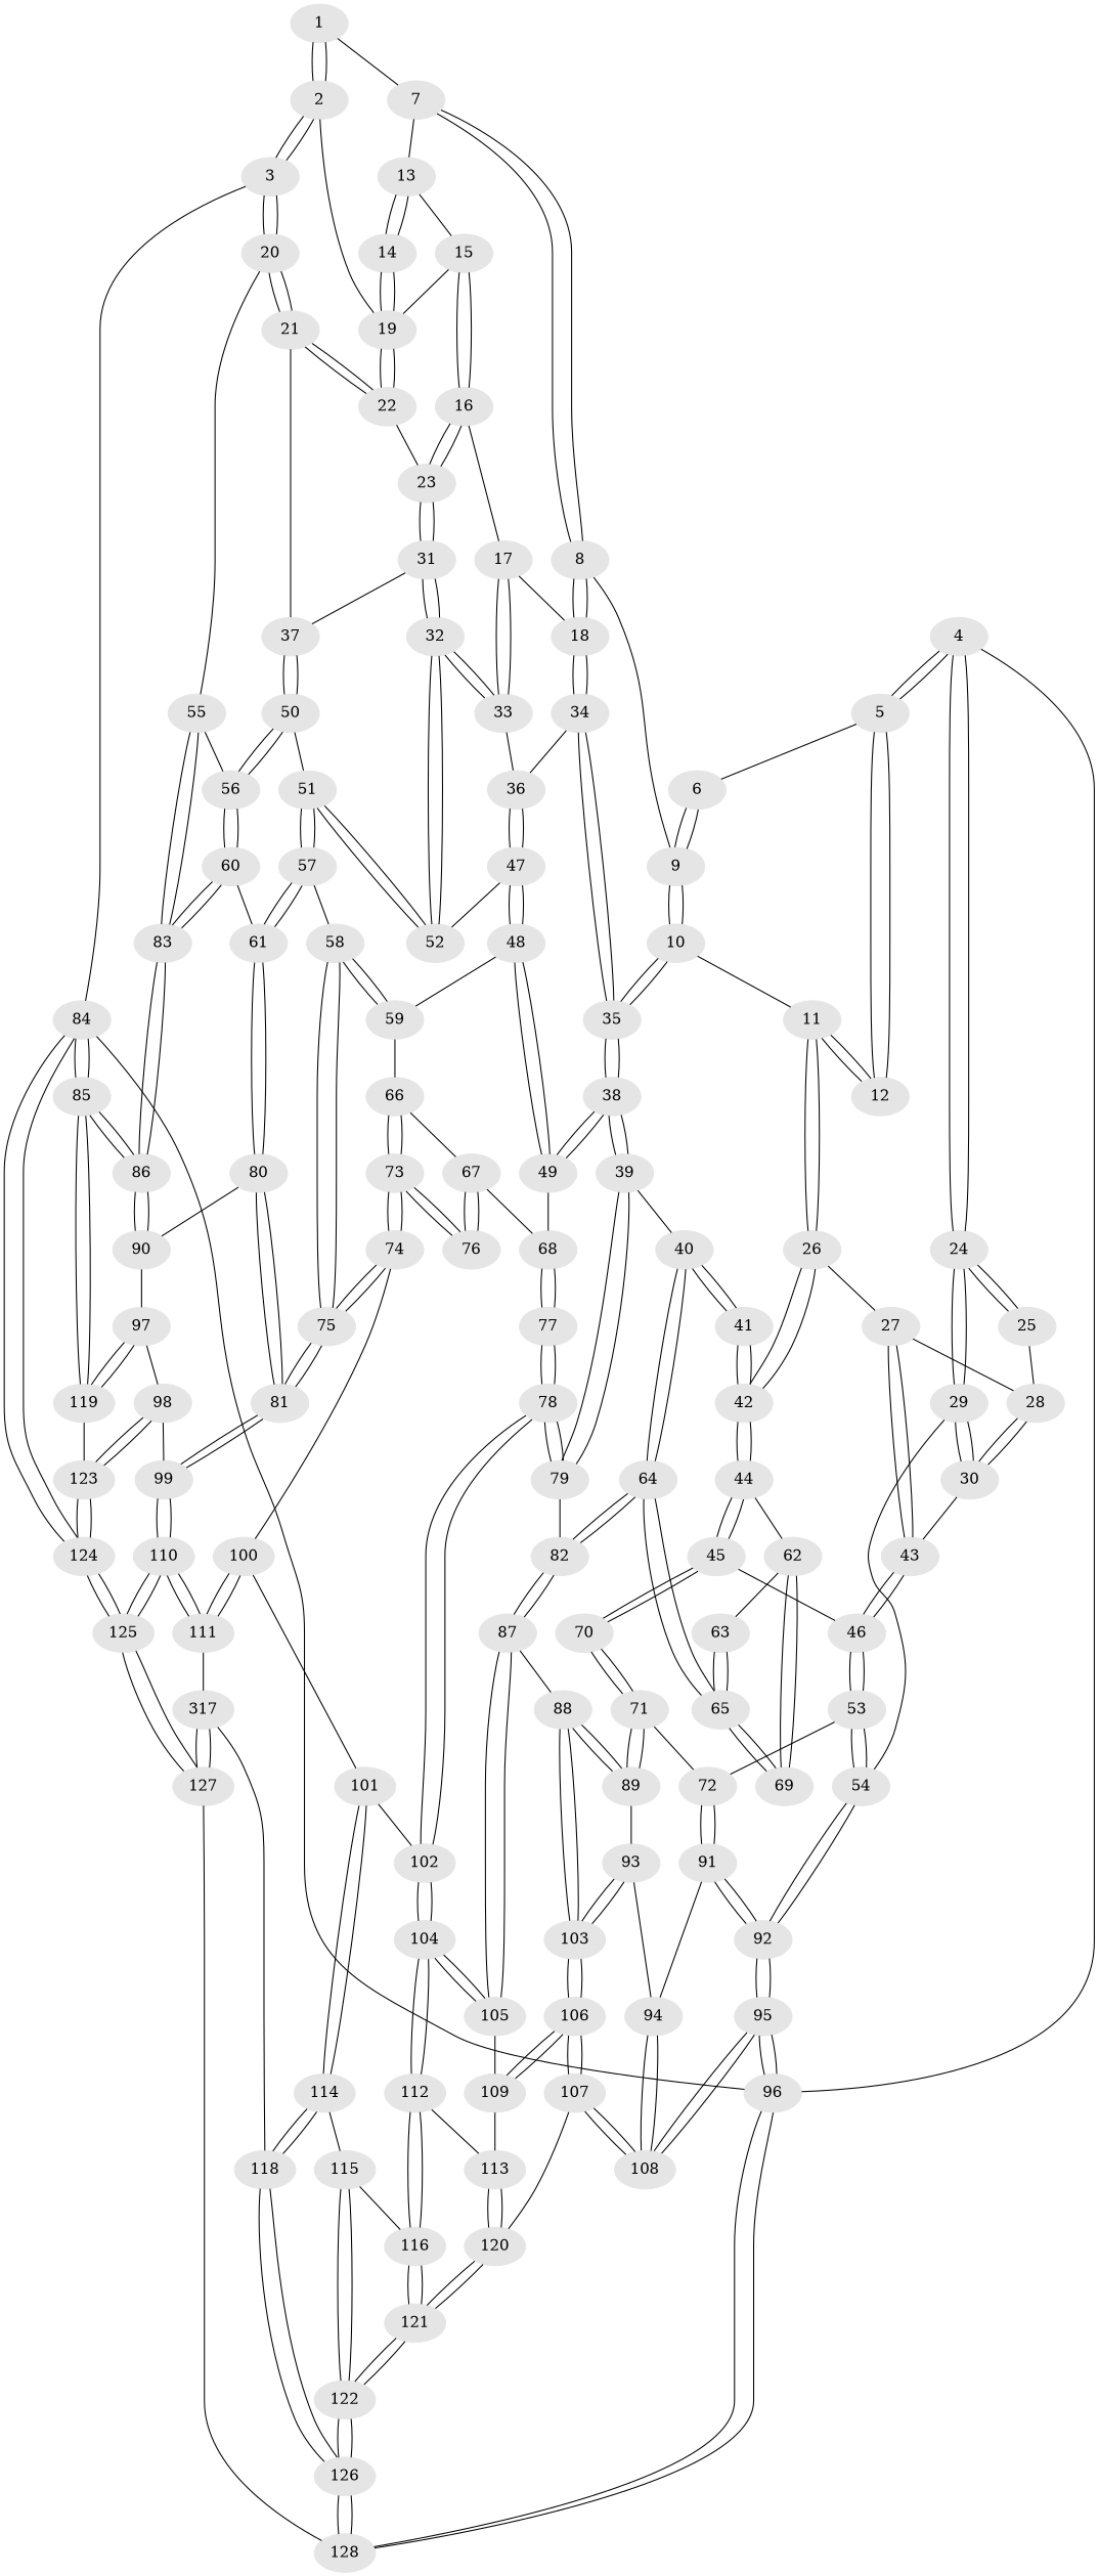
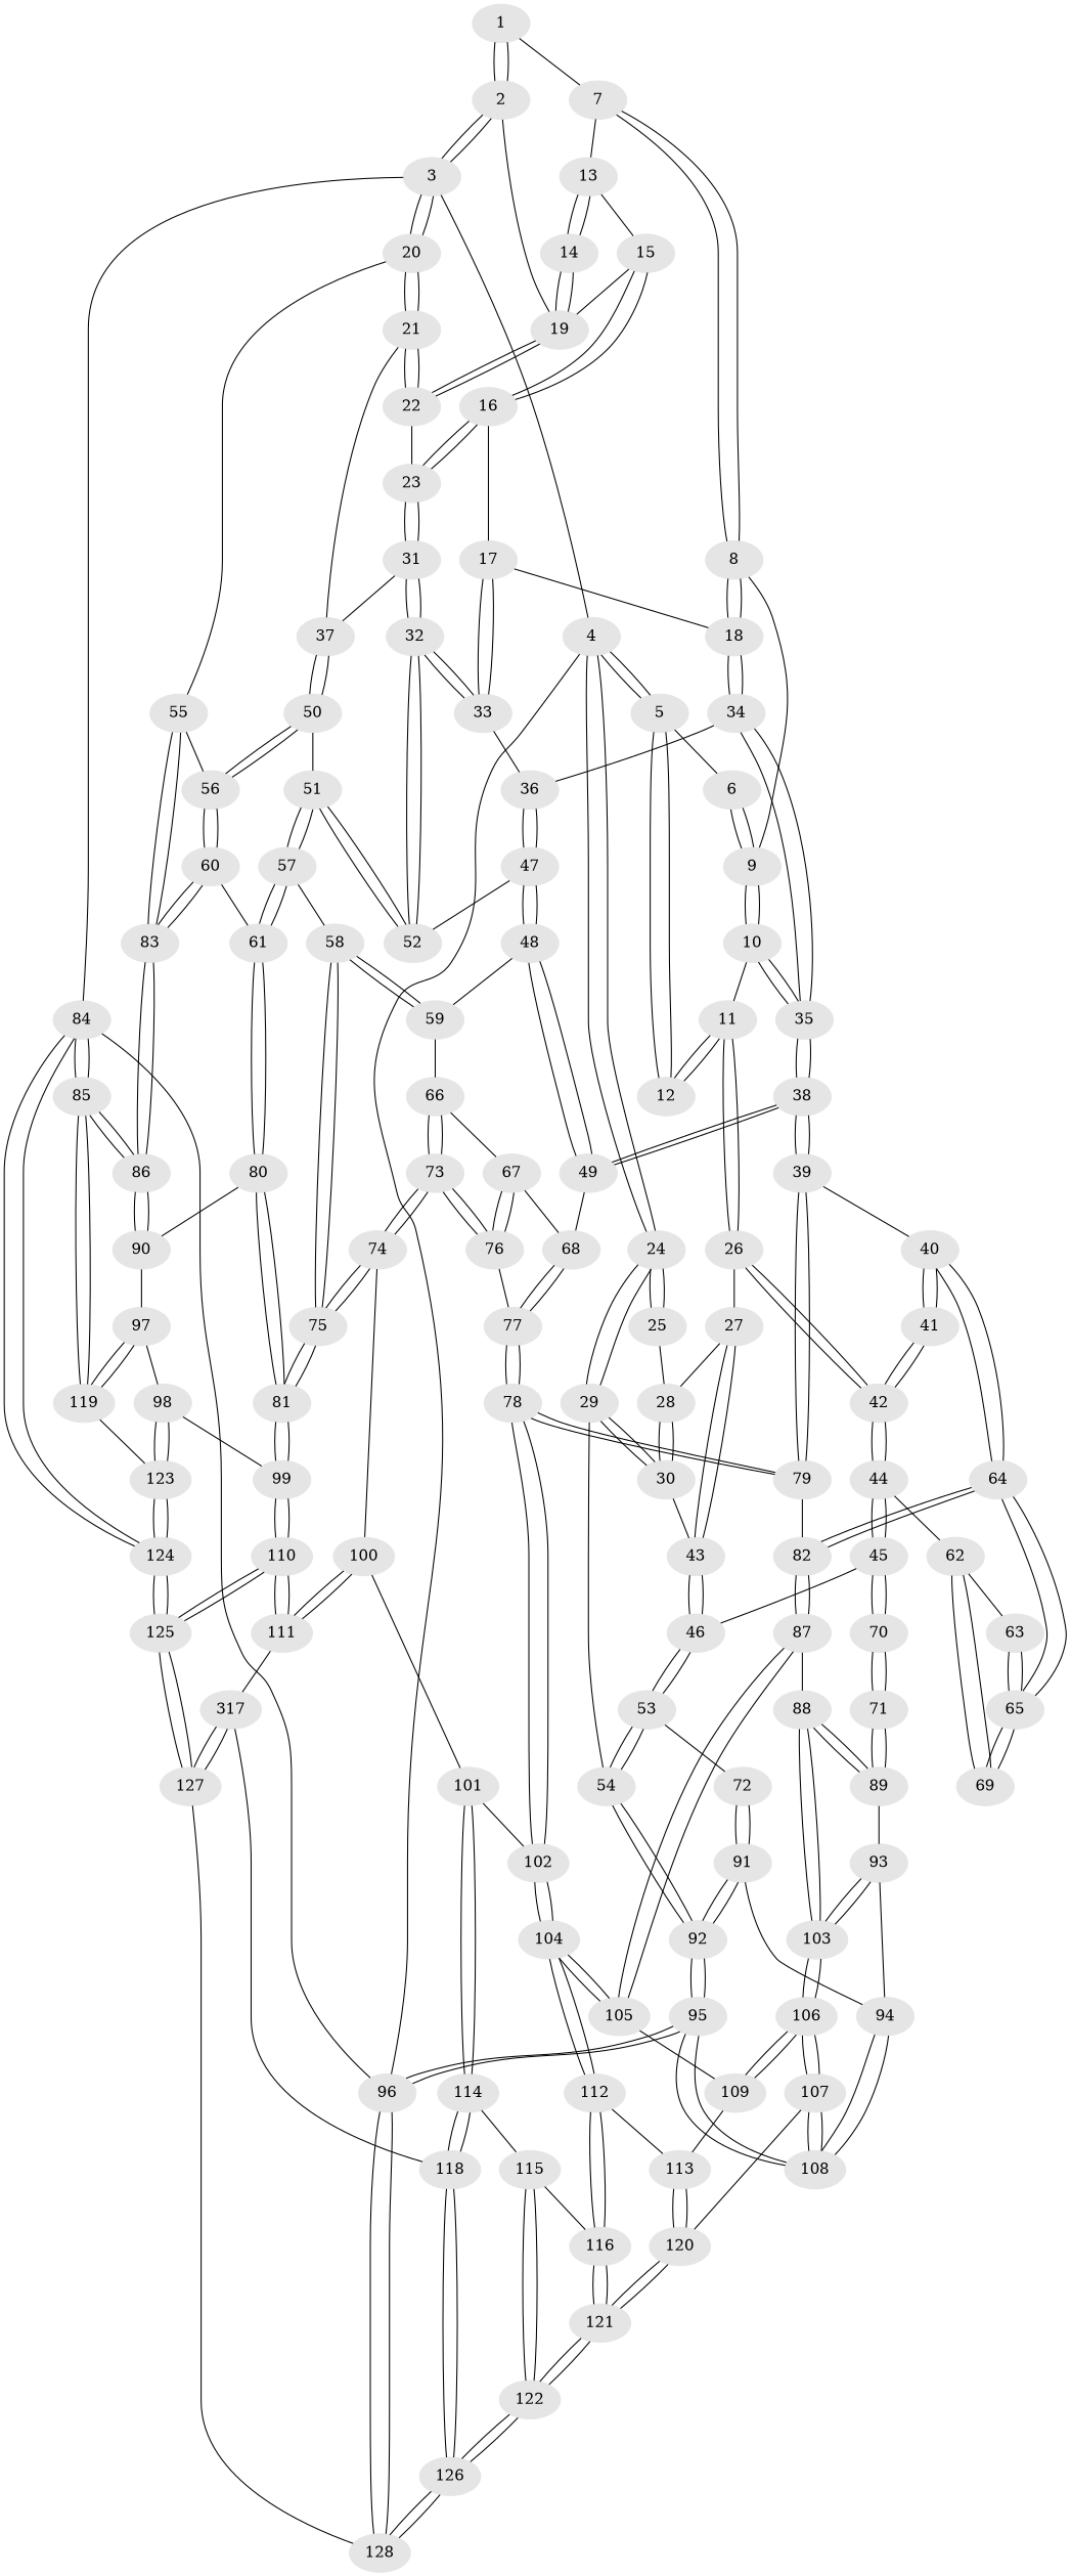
  graph {
    node [color=gray90 style=filled]
    1
    2
    7
    3
    19
    8
    13
    4
    20
    84
    14
    5
    24
    96
    21
    55
    85
    124
    6
    12
    25
    29
    128
    9
    10
    18
    15
    34
    11
    35
    26
    38
    27
    42
    16
    22
    17
    23
    33
    31
    36
    37
    56
    83
    50
    32
    28
    30
    54
    43
    44
    46
    92
    52
    47
    39
    49
    48
    51
    40
    79
    68
    41
    64
    82
    65
    45
    62
    53
    70
    63
    69
    71
    72
    59
    66
    77
    57
    60
    58
    61
    91
    95
    86
    75
    80
    81
    67
    73
    90
    87
    76
    74
    78
    89
    93
    94
    100
    101
    111
    99
    102
    104
    97
    110
    88
    105
    119
    125
    123
    103
    109
    106
    98
    108
    114
    n117 [label=317]
    115
    118
    112
    107
    113
    116
    120
    121
    127
    122
    126
    1 -- 2
    1 -- 2
    1 -- 7
    2 -- 3
    2 -- 3
    2 -- 19
    7 -- 8
    7 -- 8
    7 -- 13
+   3 -- 4
    3 -- 20
    3 -- 20
    3 -- 84
    19 -- 22
    19 -- 22
    8 -- 9
    8 -- 18
    8 -- 18
    13 -- 14
    13 -- 14
    13 -- 15
    4 -- 5
    4 -- 5
    4 -- 24
    4 -- 24
    4 -- 96
    20 -- 21
    20 -- 21
    20 -- 55
    84 -- 96
    84 -- 85
    84 -- 85
    84 -- 124
    84 -- 124
    14 -- 19
    14 -- 19
    5 -- 6
    5 -- 12
    5 -- 12
    24 -- 25
    24 -- 25
    24 -- 29
    24 -- 29
    96 -- 128
    96 -- 128
    21 -- 22
    21 -- 22
    21 -- 37
    55 -- 56
    55 -- 83
    55 -- 83
    85 -- 86
    85 -- 86
    85 -- 119
    85 -- 119
    124 -- 125
    124 -- 125
    6 -- 9
    6 -- 9
    25 -- 28
    29 -- 30
    29 -- 30
    29 -- 54
    9 -- 10
    9 -- 10
    10 -- 11
    10 -- 35
    10 -- 35
    18 -- 34
    18 -- 34
    15 -- 19
    15 -- 16
    15 -- 16
    34 -- 35
    34 -- 35
    34 -- 36
    11 -- 12
    11 -- 12
    11 -- 26
    11 -- 26
    35 -- 38
    35 -- 38
    26 -- 27
    26 -- 42
    26 -- 42
    38 -- 39
    38 -- 39
    38 -- 49
    38 -- 49
    27 -- 28
    27 -- 43
    27 -- 43
    42 -- 44
    42 -- 44
    16 -- 17
    16 -- 23
    16 -- 23
    22 -- 23
    17 -- 18
    17 -- 33
    17 -- 33
    23 -- 31
    23 -- 31
    33 -- 36
    31 -- 37
    31 -- 32
    31 -- 32
    36 -- 47
    36 -- 47
    37 -- 50
    37 -- 50
    56 -- 60
    56 -- 60
    83 -- 86
    83 -- 86
    50 -- 56
    50 -- 56
    50 -- 51
    32 -- 33
    32 -- 33
    32 -- 52
    32 -- 52
    28 -- 30
    28 -- 30
    30 -- 43
    54 -- 92
    54 -- 92
    43 -- 46
    43 -- 46
    44 -- 45
    44 -- 45
    44 -- 62
    46 -- 53
    46 -- 53
    92 -- 95
    92 -- 95
    47 -- 52
    47 -- 48
    47 -- 48
    39 -- 40
    39 -- 79
    39 -- 79
    49 -- 68
    48 -- 49
    48 -- 49
    48 -- 59
    51 -- 52
    51 -- 52
    51 -- 57
    51 -- 57
    40 -- 41
    40 -- 41
    40 -- 64
    40 -- 64
    79 -- 82
    68 -- 77
    68 -- 77
    41 -- 42
    41 -- 42
    64 -- 82
    64 -- 82
    64 -- 65
    64 -- 65
    82 -- 87
    82 -- 87
    65 -- 69
    65 -- 69
    45 -- 46
    45 -- 70
    45 -- 70
    62 -- 63
    62 -- 69
    62 -- 69
    53 -- 54
    53 -- 54
    53 -- 72
    70 -- 71
    70 -- 71
    63 -- 65
    63 -- 65
-   71 -- 72
    71 -- 89
    71 -- 89
    72 -- 91
    72 -- 91
    59 -- 66
    66 -- 67
    66 -- 73
    66 -- 73
    77 -- 78
    77 -- 78
    57 -- 58
    57 -- 61
    57 -- 61
    60 -- 83
    60 -- 83
    60 -- 61
    58 -- 59
    58 -- 59
    58 -- 75
    58 -- 75
    61 -- 80
    61 -- 80
    91 -- 92
    91 -- 92
    91 -- 94
    95 -- 96
    95 -- 96
    95 -- 108
    95 -- 108
    86 -- 90
    86 -- 90
    75 -- 81
    75 -- 81
    80 -- 81
    80 -- 81
    80 -- 90
    81 -- 99
    81 -- 99
    67 -- 68
    67 -- 76
    67 -- 76
    73 -- 76
    73 -- 76
    73 -- 74
    73 -- 74
    90 -- 97
    87 -- 88
    87 -- 105
    87 -- 105
+   76 -- 77
    74 -- 75
    74 -- 75
    74 -- 100
    78 -- 79
    78 -- 79
    78 -- 102
    78 -- 102
    89 -- 93
    93 -- 94
    93 -- 103
    93 -- 103
    94 -- 108
    94 -- 108
    100 -- 101
    100 -- 111
    100 -- 111
    101 -- 102
    101 -- 114
    101 -- 114
    111 -- n117
    99 -- 110
    99 -- 110
    102 -- 104
    102 -- 104
    104 -- 105
    104 -- 105
    104 -- 112
    104 -- 112
    97 -- 119
    97 -- 119
    97 -- 98
    110 -- 111
    110 -- 111
    110 -- 125
    110 -- 125
    88 -- 89
    88 -- 89
    88 -- 103
    88 -- 103
    105 -- 109
    119 -- 123
    125 -- 127
    125 -- 127
    123 -- 124
    123 -- 124
    103 -- 106
    103 -- 106
    109 -- 113
    106 -- 109
    106 -- 109
    106 -- 107
    106 -- 107
    98 -- 99
    98 -- 123
    98 -- 123
    114 -- 115
    114 -- 118
    114 -- 118
    n117 -- 118
    n117 -- 127
    n117 -- 127
    115 -- 116
    115 -- 122
    115 -- 122
    118 -- 126
    118 -- 126
    112 -- 113
    112 -- 116
    112 -- 116
    107 -- 108
    107 -- 108
    107 -- 120
    113 -- 120
    113 -- 120
    116 -- 121
    116 -- 121
    120 -- 121
    120 -- 121
    121 -- 122
    121 -- 122
    127 -- 128
    122 -- 126
    122 -- 126
    126 -- 128
    126 -- 128
  }
